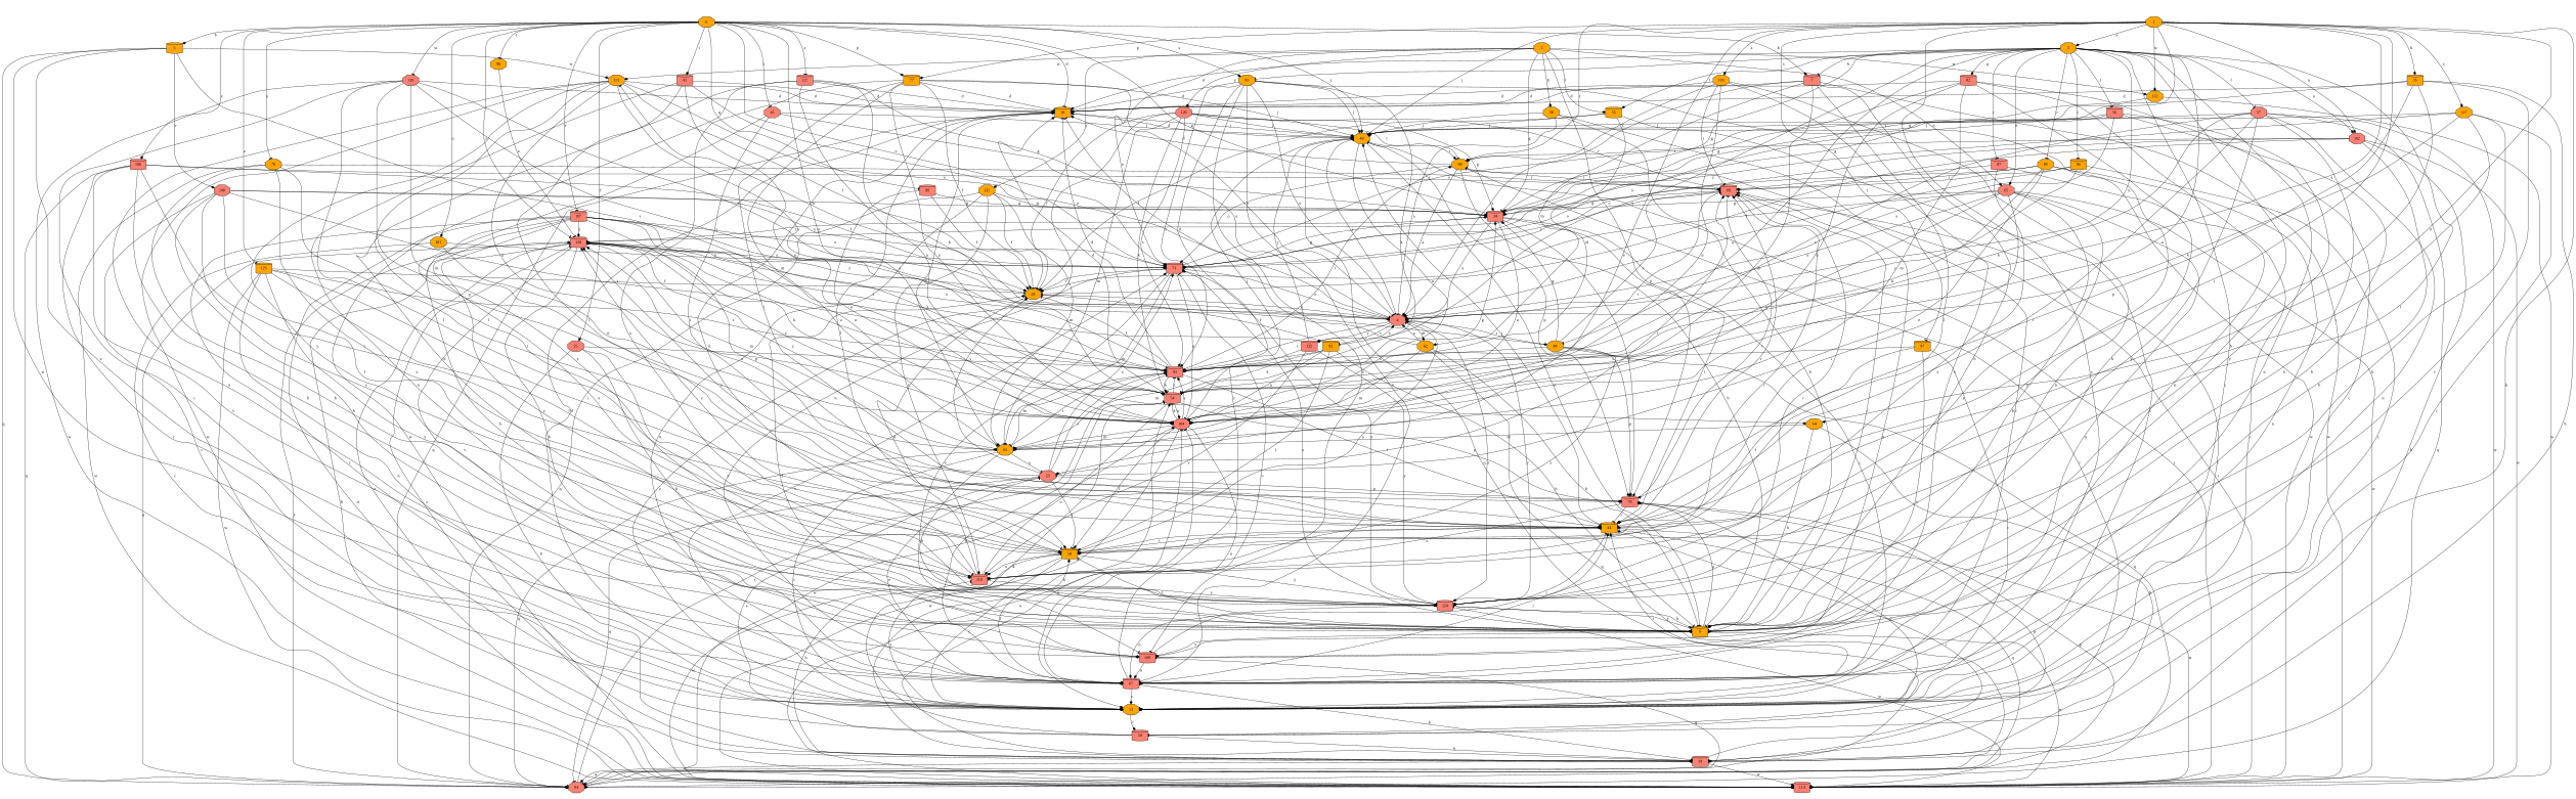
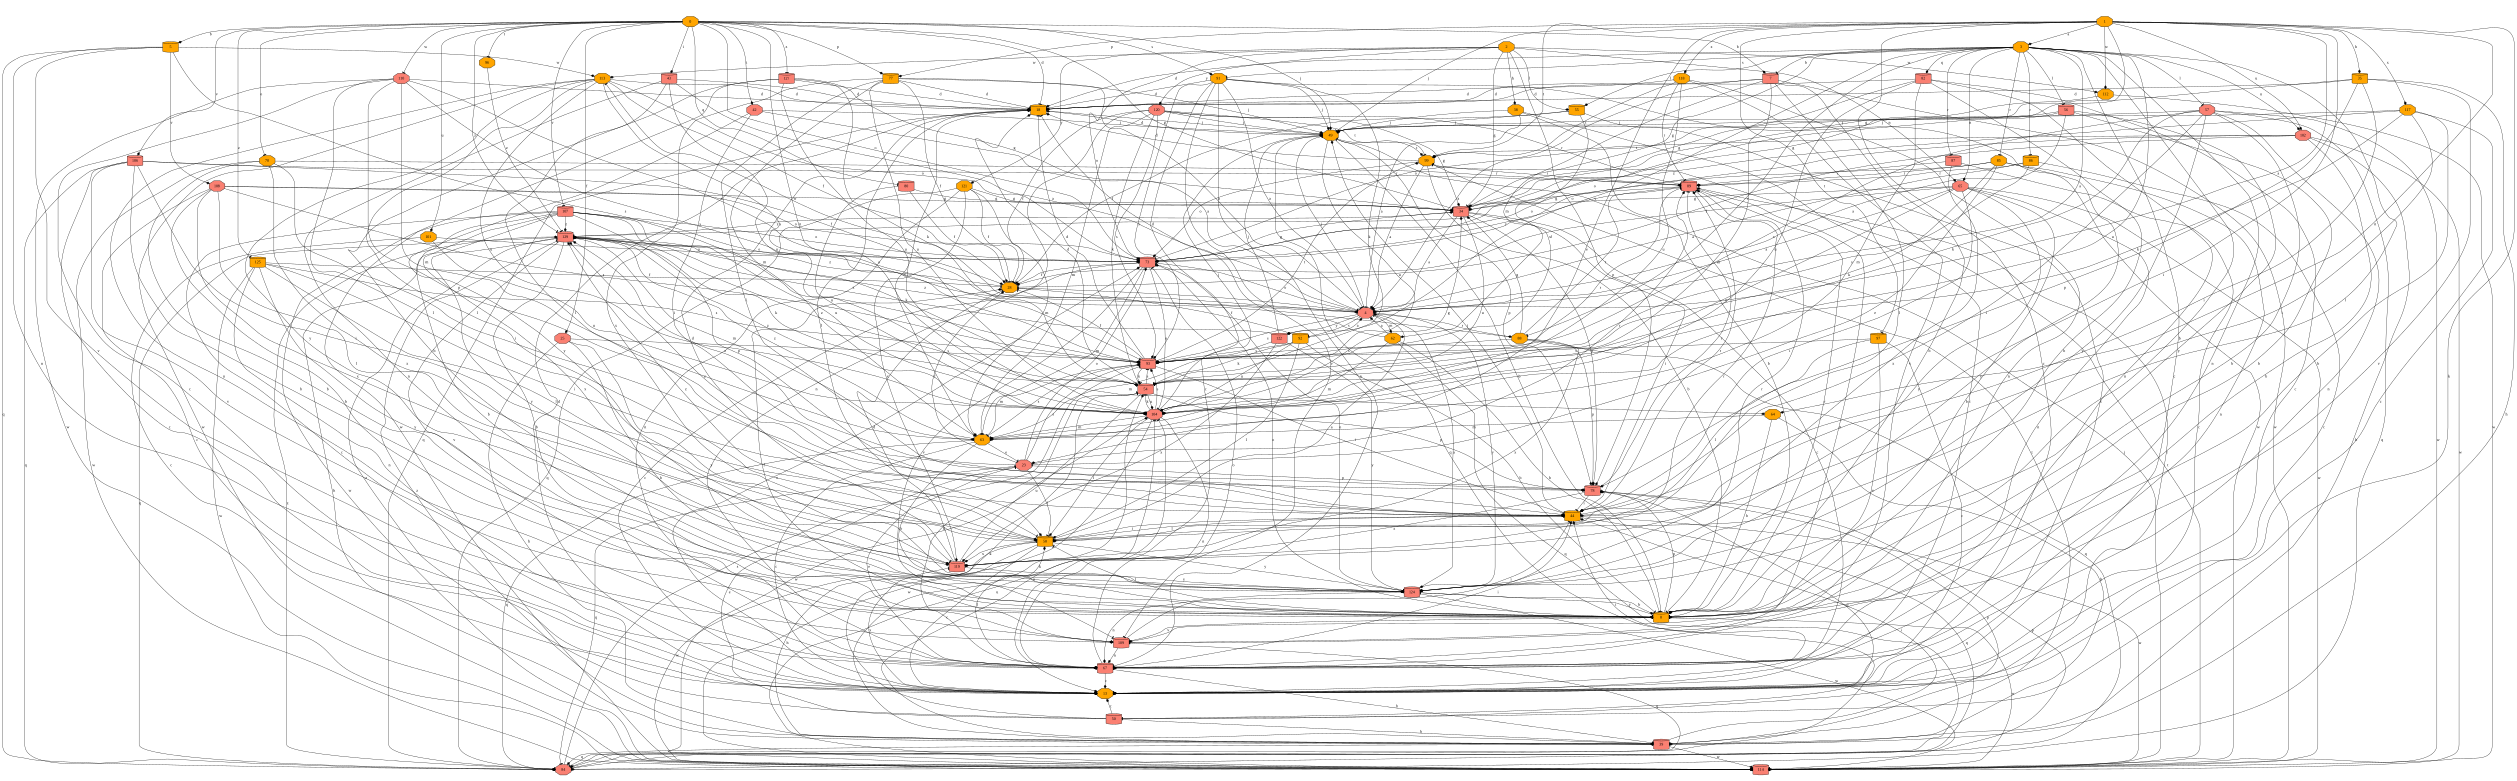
  strict digraph {
    fontname="Liberation Serif"
    node [fillcolor=salmon fontname="Liberation Serif" shape=cylinder style=filled]
    edge [arrowhead=diamond fontname="Liberation Serif"]
    0 [fillcolor=orange shape=octagon]
    5 [fillcolor=orange]
    7
    18 [fillcolor=orange]
    25 [shape=octagon]
    34
    42 [shape=octagon]
    43
    49 [fillcolor=orange shape=octagon]
    64 [fillcolor=orange shape=octagon]
    70 [fillcolor=orange shape=octagon]
    73
    77 [fillcolor=orange]
    80
    91 [fillcolor=orange shape=octagon]
    96 [fillcolor=orange shape=octagon]
    101 [fillcolor=orange shape=octagon]
    106
    107
    110 [shape=octagon]
    125 [fillcolor=orange]
    127
    129
    113 [fillcolor=orange shape=octagon]
    n25 [label=67]
    93
    84 [shape=octagon]
    108 [shape=octagon]
    109
    4 [shape=octagon]
    8 [fillcolor=orange]
    58 [fillcolor=orange]
    62 [fillcolor=orange shape=octagon]
    63 [fillcolor=orange shape=octagon]
    114
    124
    39
    13 [fillcolor=orange shape=octagon]
    44 [fillcolor=orange]
    78
    104 [shape=octagon]
    99 [fillcolor=orange shape=octagon]
    89
    119
    28 [fillcolor=orange shape=octagon]
    54
    1 [fillcolor=orange shape=octagon]
    3 [fillcolor=orange shape=octagon]
    23 [shape=octagon]
    35 [fillcolor=orange]
    50
    97 [fillcolor=orange]
    102 [shape=octagon]
    112 [fillcolor=orange shape=octagon]
    117 [fillcolor=orange shape=octagon]
    118 [fillcolor=orange shape=octagon]
    55 [fillcolor=orange]
    65 [shape=octagon]
    56
    57 [shape=octagon]
    82
    85 [fillcolor=orange shape=octagon]
    86 [fillcolor=orange]
    87
    88 [fillcolor=orange shape=octagon]
    122
    92 [fillcolor=orange]
    2 [fillcolor=orange shape=octagon]
    38 [fillcolor=orange shape=octagon]
    120 [shape=octagon]
    121 [fillcolor=orange shape=octagon]
    0 -> 5 [label=b]
    0 -> 7 [label=b]
    0 -> 18 [arrowhead=tee label=d]
    0 -> 25 [label=f]
    0 -> 34 [arrowhead=tee label=g]
-   0 -> 42 [arrowhead=tee label=i]
+   0 -> 42 [label=i]
    0 -> 43 [label=i]
    0 -> 49 [label=j]
    0 -> 64 [label=n]
    0 -> 70 [arrowhead=tee label=o]
    0 -> 73 [arrowhead=tee label=o]
    0 -> 77 [label=p]
    0 -> 80 [arrowhead=tee label=q]
    0 -> 91 [label=s]
    0 -> 96 [arrowhead=tee label=t]
    0 -> 101 [label=u]
    0 -> 106 [label=v]
    0 -> 107 [arrowhead=tee label=v]
    0 -> 110 [arrowhead=tee label=w]
    0 -> 125 [arrowhead=tee label=z]
    0 -> 127 [arrowhead=tee label=z]
    0 -> 129 [arrowhead=tee label=z]
    5 -> 113 [label=w]
    5 -> n25 [arrowhead=tee label=n]
    5 -> 93 [arrowhead=tee label=s]
    5 -> 84 [label=q]
    5 -> 108 [label=v]
    5 -> 109 [label=v]
    7 -> 18 [label=d]
    7 -> 4 [label=a]
    7 -> 8 [label=b]
    7 -> 58 [arrowhead=tee label=l]
    7 -> 62 [label=m]
    7 -> 63 [label=m]
    7 -> 114 [arrowhead=tee label=w]
    18 -> 49 [arrowhead=tee label=j]
    18 -> 84 [arrowhead=tee label=q]
    18 -> 58 [label=l]
    25 -> 93 [label=s]
    25 -> 8 [arrowhead=tee label=b]
    25 -> 124 [label=y]
    25 -> 39 [arrowhead=tee label=h]
    34 -> 129 [arrowhead=tee label=z]
    34 -> 4 [label=a]
    34 -> 13 [arrowhead=tee label=c]
    34 -> 44 [label=i]
    34 -> 78 [label=p]
    34 -> 104 [label=u]
    42 -> 49 [arrowhead=tee label=j]
    42 -> 4 [arrowhead=tee label=a]
    42 -> 124 [label=y]
    42 -> 44 [label=i]
    43 -> 18 [label=d]
    43 -> n25 [label=n]
    43 -> 4 [arrowhead=tee label=a]
    43 -> 58 [arrowhead=tee label=l]
    43 -> 104 [arrowhead=tee label=u]
    49 -> 18 [label=d]
    49 -> 84 [label=q]
    49 -> 8 [arrowhead=tee label=b]
    49 -> 78 [label=p]
    49 -> 104 [label=u]
    49 -> 99 [label=t]
    64 -> 8 [arrowhead=tee label=b]
    64 -> 63 [arrowhead=tee label=m]
    64 -> 39 [arrowhead=tee label=h]
    70 -> 8 [arrowhead=tee label=b]
    70 -> 114 [arrowhead=tee label=w]
    70 -> 44 [arrowhead=tee label=i]
    70 -> 89 [arrowhead=tee label=r]
    70 -> 119 [label=x]
    73 -> 34 [label=g]
    73 -> 109 [arrowhead=tee label=v]
    73 -> 63 [arrowhead=tee label=m]
    73 -> 13 [label=c]
    73 -> 104 [arrowhead=tee label=u]
    73 -> 89 [arrowhead=tee label=r]
    73 -> 28 [label=f]
    77 -> 18 [arrowhead=tee label=d]
    77 -> 49 [label=j]
    77 -> 4 [arrowhead=tee label=a]
    77 -> 63 [label=m]
    77 -> 44 [label=i]
    77 -> 104 [arrowhead=tee label=u]
    77 -> 119 [arrowhead=tee label=x]
    77 -> 28 [arrowhead=tee label=f]
    80 -> 34 [arrowhead=tee label=g]
    80 -> 104 [arrowhead=tee label=u]
    80 -> 28 [label=f]
    91 -> 18 [arrowhead=tee label=d]
    91 -> 49 [label=j]
    91 -> n25 [arrowhead=tee label=n]
    91 -> 93 [label=s]
    91 -> 109 [arrowhead=tee label=v]
    91 -> 4 [arrowhead=tee label=a]
    91 -> 114 [arrowhead=tee label=w]
    91 -> 13 [label=c]
    91 -> 54 [arrowhead=tee label=k]
    96 -> 129 [arrowhead=tee label=z]
    101 -> 73 [arrowhead=tee label=o]
    101 -> 13 [arrowhead=tee label=c]
    101 -> 104 [label=u]
    106 -> 84 [label=q]
    106 -> 109 [label=v]
    106 -> 8 [arrowhead=tee label=b]
    106 -> 13 [label=c]
    106 -> 44 [label=i]
    106 -> 89 [label=r]
    106 -> 28 [label=f]
    107 -> 73 [arrowhead=tee label=o]
    107 -> 129 [label=z]
    107 -> 4 [arrowhead=tee label=a]
    107 -> 8 [arrowhead=tee label=b]
    107 -> 114 [label=w]
    107 -> 124 [arrowhead=tee label=y]
    107 -> 13 [label=c]
    107 -> 78 [label=p]
    107 -> 104 [label=u]
    107 -> 119 [label=x]
    107 -> 54 [label=k]
    110 -> 18 [label=d]
    110 -> 93 [label=s]
    110 -> 4 [label=a]
    110 -> 58 [label=l]
    110 -> 63 [label=m]
    110 -> 114 [arrowhead=tee label=w]
    110 -> 13 [label=c]
    110 -> 78 [label=p]
    125 -> n25 [label=n]
    125 -> 93 [arrowhead=tee label=s]
    125 -> 58 [label=l]
    125 -> 114 [arrowhead=tee label=w]
    125 -> 124 [label=y]
    125 -> 44 [arrowhead=tee label=i]
    125 -> 28 [arrowhead=tee label=f]
    127 -> 18 [arrowhead=tee label=d]
    127 -> 34 [arrowhead=tee label=g]
    127 -> 8 [arrowhead=tee label=b]
    127 -> 114 [label=w]
    127 -> 104 [label=u]
    127 -> 54 [arrowhead=tee label=k]
    129 -> 73 [label=o]
    129 -> 84 [arrowhead=tee label=q]
    129 -> 109 [label=v]
    129 -> 8 [label=b]
    129 -> 63 [arrowhead=tee label=m]
    129 -> 39 [arrowhead=tee label=h]
    129 -> 54 [label=k]
    113 -> 18 [label=d]
    113 -> 73 [label=o]
    113 -> n25 [label=n]
    113 -> 93 [arrowhead=tee label=s]
    113 -> 58 [label=l]
    113 -> 114 [label=w]
    113 -> 124 [label=y]
    113 -> 104 [arrowhead=tee label=u]
    113 -> 28 [label=f]
    n25 -> 73 [arrowhead=tee label=o]
    n25 -> 58 [label=l]
    n25 -> 39 [arrowhead=tee label=h]
    n25 -> 13 [label=c]
    n25 -> 44 [label=i]
    n25 -> 54 [arrowhead=tee label=k]
    n25 -> 23 [arrowhead=tee label=e]
    93 -> 18 [arrowhead=tee label=d]
    93 -> 63 [arrowhead=tee label=m]
    93 -> 44 [arrowhead=tee label=i]
    93 -> 99 [label=t]
    93 -> 28 [arrowhead=tee label=f]
    93 -> 54 [arrowhead=tee label=k]
    84 -> 129 [label=z]
    84 -> 93 [arrowhead=tee label=s]
    84 -> 78 [arrowhead=tee label=p]
    108 -> 34 [label=g]
    108 -> 73 [arrowhead=tee label=o]
    108 -> 93 [label=s]
    108 -> 8 [label=b]
    108 -> 58 [arrowhead=tee label=l]
    108 -> 13 [arrowhead=tee label=c]
    108 -> 119 [label=x]
    109 -> n25 [label=n]
    109 -> 84 [arrowhead=tee label=q]
    109 -> 44 [arrowhead=tee label=i]
    109 -> 28 [label=f]
    4 -> 49 [arrowhead=tee label=j]
    4 -> 73 [arrowhead=tee label=o]
    4 -> 113 [arrowhead=tee label=w]
    4 -> 93 [label=s]
    4 -> 62 [label=m]
    4 -> 124 [label=y]
    4 -> 88 [label=r]
    4 -> 122 [label=y]
    4 -> 92 [arrowhead=tee label=s]
    8 -> 73 [label=o]
    8 -> 109 [arrowhead=tee label=v]
    8 -> 58 [arrowhead=tee label=l]
    8 -> 114 [arrowhead=tee label=w]
    8 -> 124 [arrowhead=tee label=y]
    8 -> 78 [arrowhead=tee label=p]
    8 -> 89 [arrowhead=tee label=r]
    58 -> 129 [label=z]
    58 -> 4 [arrowhead=tee label=a]
    58 -> 114 [label=w]
    58 -> 124 [arrowhead=tee label=y]
    58 -> 39 [label=h]
    58 -> 13 [arrowhead=tee label=c]
    58 -> 44 [arrowhead=tee label=i]
    58 -> 119 [label=x]
    62 -> 18 [arrowhead=tee label=d]
    62 -> 84 [arrowhead=tee label=q]
    62 -> 4 [label=a]
    62 -> 8 [arrowhead=tee label=b]
    62 -> 63 [label=m]
    63 -> 18 [label=d]
    63 -> 129 [arrowhead=tee label=z]
    63 -> 93 [label=s]
    63 -> 84 [label=q]
    63 -> 8 [arrowhead=tee label=b]
    63 -> 13 [label=c]
    63 -> 23 [arrowhead=tee label=e]
    114 -> 49 [arrowhead=tee label=j]
    114 -> 104 [arrowhead=tee label=u]
    114 -> 99 [arrowhead=tee label=t]
    124 -> 73 [arrowhead=tee label=o]
    124 -> n25 [label=n]
    124 -> 4 [label=a]
    124 -> 8 [label=b]
    124 -> 114 [arrowhead=tee label=w]
    124 -> 89 [label=r]
    39 -> 129 [arrowhead=tee label=z]
    39 -> 84 [label=q]
    39 -> 114 [label=w]
    39 -> 44 [label=i]
    39 -> 78 [label=p]
    39 -> 104 [arrowhead=tee label=u]
    39 -> 99 [arrowhead=tee label=t]
    39 -> 54 [label=k]
    13 -> 18 [label=d]
    13 -> 73 [label=o]
    13 -> 44 [label=i]
    13 -> 119 [arrowhead=tee label=x]
    44 -> 49 [label=j]
    44 -> 129 [label=z]
    44 -> 84 [arrowhead=tee label=q]
    44 -> 58 [arrowhead=tee label=l]
    44 -> 114 [arrowhead=tee label=w]
    44 -> 89 [label=r]
    78 -> 44 [arrowhead=tee label=i]
    78 -> 89 [arrowhead=tee label=r]
    78 -> 119 [arrowhead=tee label=x]
    104 -> 34 [label=g]
    104 -> 49 [label=j]
    104 -> 129 [label=z]
    104 -> n25 [label=n]
    104 -> 93 [label=s]
    104 -> 58 [label=l]
    104 -> 63 [label=m]
    104 -> 114 [arrowhead=tee label=w]
    104 -> 54 [arrowhead=tee label=k]
    99 -> 18 [label=d]
    99 -> 73 [label=o]
    99 -> 4 [label=a]
    99 -> 8 [arrowhead=tee label=b]
    99 -> 89 [label=r]
    89 -> 34 [label=g]
    89 -> n25 [arrowhead=tee label=n]
    119 -> 18 [label=d]
    119 -> 124 [arrowhead=tee label=y]
    119 -> 104 [label=u]
    119 -> 89 [arrowhead=tee label=r]
    119 -> 28 [arrowhead=tee label=d]
    28 -> 129 [label=z]
    28 -> 4 [arrowhead=tee label=a]
    54 -> 18 [label=d]
    54 -> 129 [arrowhead=tee label=z]
    54 -> 93 [arrowhead=tee label=s]
    54 -> 114 [arrowhead=tee label=w]
    54 -> 78 [label=p]
    54 -> 104 [label=u]
    54 -> 89 [arrowhead=tee label=r]
    1 -> 34 [arrowhead=tee label=g]
    1 -> 49 [arrowhead=tee label=j]
    1 -> 64 [label=n]
    1 -> 77 [label=p]
    1 -> 4 [label=a]
    1 -> 13 [label=c]
    1 -> 44 [arrowhead=tee label=i]
    1 -> 99 [label=t]
    1 -> 3 [label=a]
    1 -> 23 [label=e]
    1 -> 35 [label=h]
    1 -> 50 [arrowhead=tee label=k]
    1 -> 97 [arrowhead=tee label=t]
    1 -> 102 [label=u]
    1 -> 112 [label=w]
    1 -> 117 [label=x]
    1 -> 118 [label=x]
    3 -> 7 [arrowhead=tee label=b]
    3 -> 18 [label=d]
    3 -> 34 [label=g]
    3 -> 91 [arrowhead=tee label=s]
    3 -> n25 [arrowhead=tee label=n]
    3 -> 4 [arrowhead=tee label=a]
    3 -> 8 [label=b]
    3 -> 58 [label=l]
    3 -> 13 [label=c]
    3 -> 104 [arrowhead=tee label=u]
    3 -> 102 [label=u]
    3 -> 55 [label=l]
    3 -> 65 [label=n]
    3 -> 56 [arrowhead=tee label=l]
    3 -> 57 [arrowhead=tee label=l]
    3 -> 82 [label=q]
    3 -> 85 [arrowhead=tee label=r]
    3 -> 86 [arrowhead=tee label=r]
    3 -> 87 [arrowhead=tee label=r]
    3 -> 88 [arrowhead=tee label=r]
    3 -> 122 [label=y]
    23 -> 73 [label=o]
    23 -> 129 [label=z]
    23 -> 93 [arrowhead=tee label=s]
    23 -> 84 [arrowhead=tee label=q]
    23 -> 58 [arrowhead=tee label=l]
    23 -> 78 [arrowhead=tee label=p]
    23 -> 89 [label=r]
    23 -> 28 [label=f]
    35 -> 18 [arrowhead=tee label=d]
    35 -> 34 [arrowhead=tee label=g]
    35 -> 109 [arrowhead=tee label=v]
    35 -> 39 [label=h]
    35 -> 44 [arrowhead=tee label=i]
    35 -> 78 [label=p]
    50 -> 129 [arrowhead=tee label=z]
    50 -> 39 [arrowhead=tee label=h]
-   13 -> 50 [label=c]
+   50 -> 13 [label=c]
    50 -> 78 [label=p]
    50 -> 89 [label=r]
    50 -> 54 [arrowhead=tee label=k]
    50 -> 23 [arrowhead=tee label=e]
    97 -> 93 [label=s]
    97 -> 109 [label=v]
    97 -> 58 [label=l]
    97 -> 13 [label=c]
    102 -> 73 [label=o]
    102 -> 8 [arrowhead=tee label=b]
    102 -> 114 [arrowhead=tee label=w]
    102 -> 39 [arrowhead=tee label=h]
    102 -> 99 [label=t]
    102 -> 28 [arrowhead=tee label=f]
    112 -> 34 [arrowhead=tee label=g]
    112 -> 114 [arrowhead=tee label=w]
    117 -> 49 [arrowhead=tee label=j]
    117 -> 129 [arrowhead=tee label=z]
    117 -> 8 [arrowhead=tee label=b]
    117 -> 13 [arrowhead=tee label=c]
    117 -> 44 [label=i]
    117 -> 54 [arrowhead=tee label=k]
    118 -> 18 [arrowhead=tee label=d]
    118 -> n25 [label=n]
    118 -> 109 [arrowhead=tee label=v]
    118 -> 104 [label=u]
    118 -> 99 [label=t]
    118 -> 89 [arrowhead=tee label=r]
    55 -> 49 [arrowhead=tee label=j]
    55 -> 93 [label=s]
    55 -> 13 [label=c]
    55 -> 28 [label=f]
    65 -> 34 [arrowhead=tee label=g]
    65 -> n25 [label=n]
    65 -> 4 [arrowhead=tee label=a]
    65 -> 8 [arrowhead=tee label=b]
    65 -> 114 [label=w]
    65 -> 124 [arrowhead=tee label=y]
    65 -> 44 [label=i]
    65 -> 104 [arrowhead=tee label=u]
    65 -> 28 [label=f]
    56 -> 49 [label=j]
    56 -> 73 [label=o]
    56 -> 4 [arrowhead=tee label=a]
    56 -> 8 [arrowhead=tee label=b]
    56 -> 124 [label=y]
    57 -> 49 [label=j]
    57 -> n25 [arrowhead=tee label=n]
    57 -> 93 [label=s]
    57 -> 84 [arrowhead=tee label=q]
    57 -> 8 [arrowhead=tee label=b]
    57 -> 114 [arrowhead=tee label=w]
    57 -> 124 [label=y]
    57 -> 44 [label=i]
    57 -> 54 [label=k]
    82 -> 18 [label=d]
    82 -> 73 [arrowhead=tee label=o]
    82 -> n25 [label=n]
    82 -> 8 [label=b]
    82 -> 63 [arrowhead=tee label=m]
    82 -> 13 [arrowhead=tee label=c]
    82 -> 104 [label=u]
    85 -> 73 [label=o]
    85 -> n25 [arrowhead=tee label=n]
    85 -> 124 [label=y]
    85 -> 89 [label=r]
    85 -> 54 [arrowhead=tee label=k]
    85 -> 23 [arrowhead=tee label=e]
    86 -> 93 [arrowhead=tee label=s]
    86 -> 4 [arrowhead=tee label=a]
    86 -> 13 [arrowhead=tee label=c]
    86 -> 89 [label=r]
    87 -> 13 [label=c]
    87 -> 89 [label=r]
    87 -> 119 [label=x]
    88 -> 34 [label=g]
    88 -> 129 [arrowhead=tee label=z]
    88 -> 93 [label=s]
    88 -> 84 [label=q]
    88 -> 78 [label=p]
    88 -> 89 [arrowhead=tee label=r]
    88 -> 119 [label=x]
    122 -> 49 [arrowhead=tee label=j]
    122 -> 129 [label=z]
    122 -> 63 [arrowhead=tee label=m]
    122 -> 124 [arrowhead=tee label=y]
    122 -> 119 [label=x]
    92 -> 93 [arrowhead=tee label=s]
    92 -> 4 [label=a]
    92 -> 8 [arrowhead=tee label=b]
    92 -> 58 [label=l]
    92 -> 104 [arrowhead=tee label=u]
    92 -> 28 [arrowhead=tee label=f]
    92 -> 54 [arrowhead=tee label=k]
    2 -> 34 [arrowhead=tee label=g]
    2 -> 73 [label=o]
    2 -> 113 [label=w]
    2 -> 78 [label=p]
    2 -> 112 [label=w]
    2 -> 55 [label=l]
    2 -> 65 [label=n]
    2 -> 38 [label=h]
    2 -> 120 [label=y]
    2 -> 121 [label=y]
    38 -> 49 [label=j]
    38 -> 4 [arrowhead=tee label=a]
    38 -> 8 [arrowhead=tee label=b]
    38 -> 13 [arrowhead=tee label=c]
    120 -> 34 [label=g]
    120 -> 49 [label=j]
    120 -> n25 [label=n]
    120 -> 93 [label=s]
    120 -> 63 [arrowhead=tee label=m]
    120 -> 99 [arrowhead=tee label=t]
    120 -> 89 [arrowhead=tee label=r]
    120 -> 28 [arrowhead=tee label=f]
    120 -> 54 [label=k]
    121 -> 34 [label=g]
    121 -> n25 [arrowhead=tee label=n]
    121 -> 84 [arrowhead=tee label=q]
    121 -> 63 [label=m]
    121 -> 119 [label=x]
    121 -> 28 [arrowhead=tee label=f]
  }
